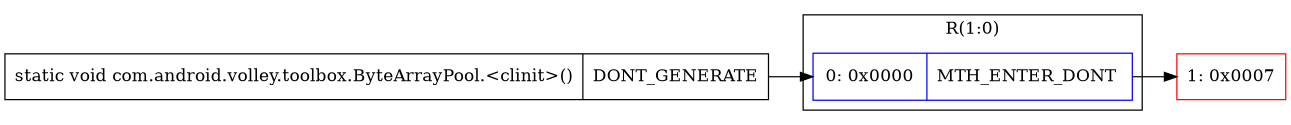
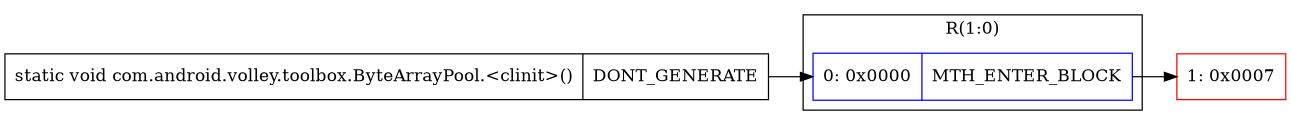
  digraph {
    rankdir=LR
    node [shape=record]
-   n1 [color=blue label="{0\:\ 0x0000|MTH_ENTER_DONT\l}"]
+   n1 [color=blue label="{0\:\ 0x0000|MTH_ENTER_BLOCK\l}"]
    n2 [color=red label="{1\:\ 0x0007}"]
    n3 [label="{static void com.android.volley.toolbox.ByteArrayPool.\<clinit\>()  | DONT_GENERATE\l}"]
    subgraph cluster_1 {
      label="R(1:0)"
      n1
    }
    n1 -> n2
    n3 -> n1
  }
